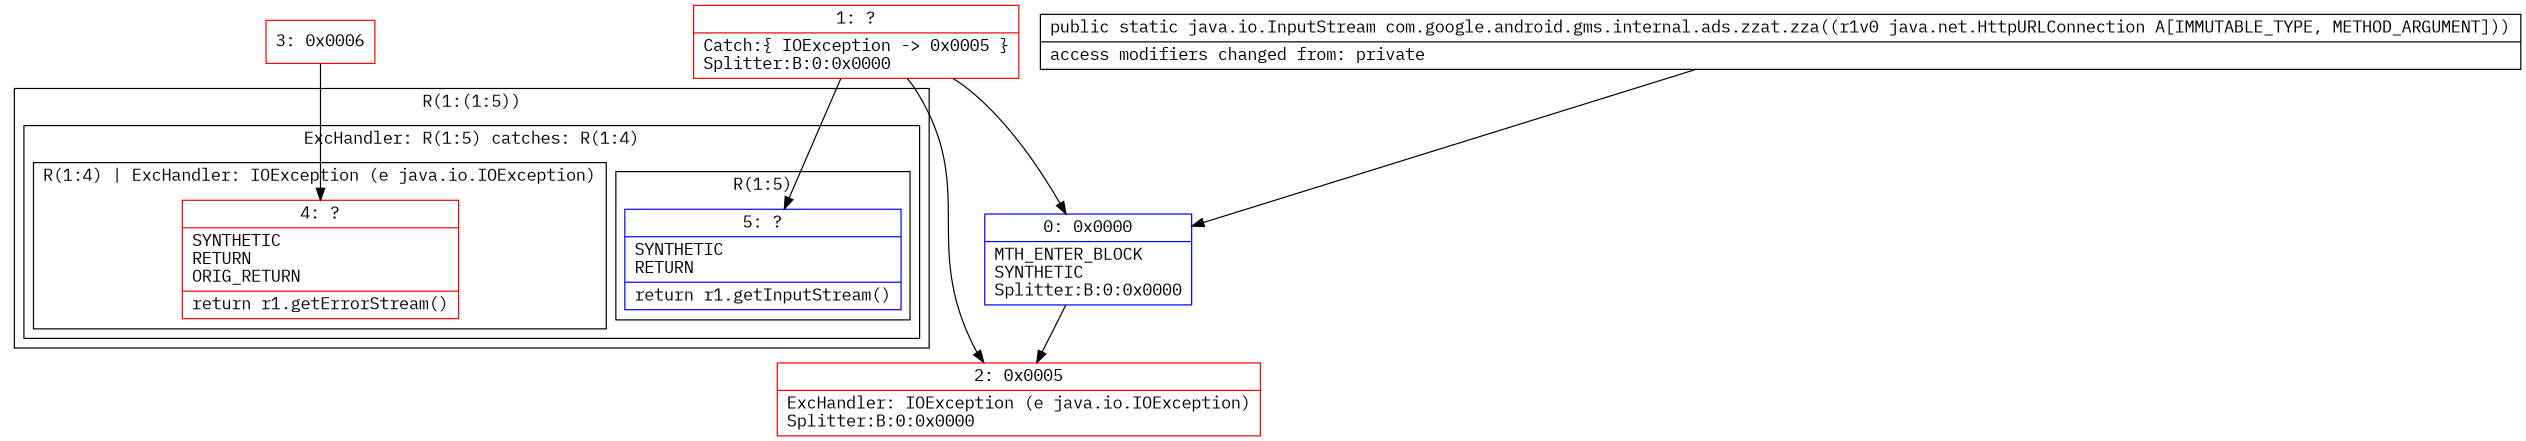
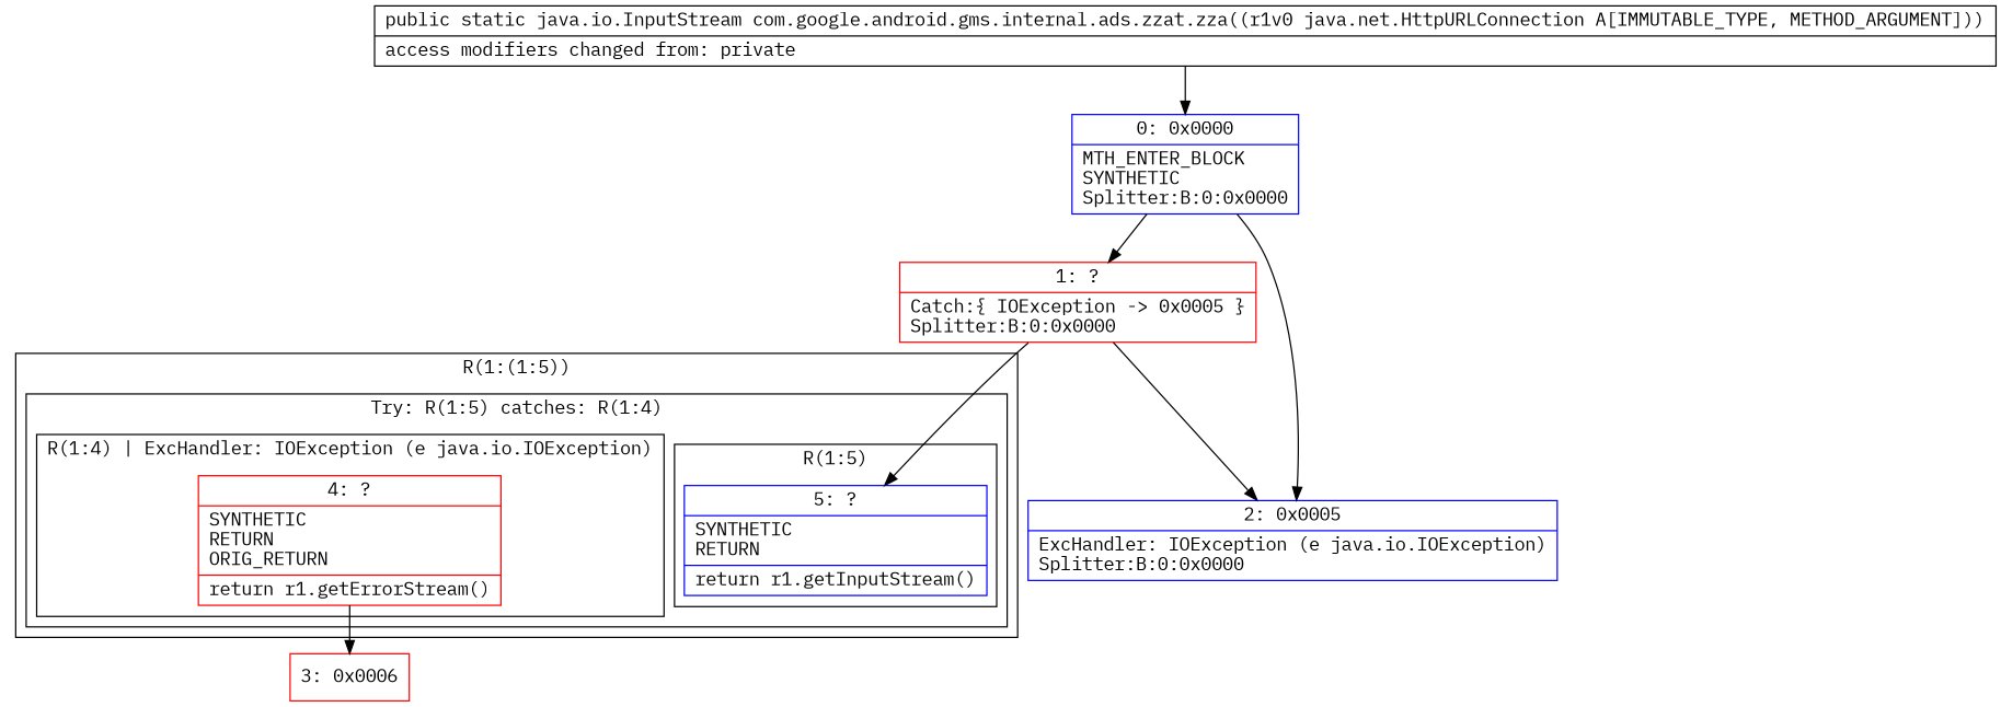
  digraph {
    fontname="IBM Plex Mono"
    node [color=red fontname="IBM Plex Mono" shape=record]
    edge [fontname="IBM Plex Mono"]
    n1 [color=blue label="{5\:\ ?|SYNTHETIC\lRETURN\l|return r1.getInputStream()\l}"]
    n2 [label="{4\:\ ?|SYNTHETIC\lRETURN\lORIG_RETURN\l|return r1.getErrorStream()\l}"]
    n3 [color=blue label="{0\:\ 0x0000|MTH_ENTER_BLOCK\lSYNTHETIC\lSplitter:B:0:0x0000\l}"]
    n4 [label="{1\:\ ?|Catch:\{ IOException \-\> 0x0005 \}\lSplitter:B:0:0x0000\l}"]
-   n5 [label="{2\:\ 0x0005|ExcHandler: IOException (e java.io.IOException)\lSplitter:B:0:0x0000\l}"]
+   n5 [color=blue label="{2\:\ 0x0005|ExcHandler: IOException (e java.io.IOException)\lSplitter:B:0:0x0000\l}"]
    n6 [label="{3\:\ 0x0006}"]
    n7 [label="{public static java.io.InputStream com.google.android.gms.internal.ads.zzat.zza((r1v0 java.net.HttpURLConnection A[IMMUTABLE_TYPE, METHOD_ARGUMENT]))  | access modifiers changed from: private\l}" color=""]
    subgraph cluster_1 {
      label="R(1:(1:5))"
      subgraph cluster_2 {
-       label="ExcHandler: R(1:5) catches: R(1:4)"
+       label="Try: R(1:5) catches: R(1:4)"
        subgraph cluster_3 {
          label="R(1:5)"
          n1
        }
        subgraph cluster_4 {
          label="R(1:4) | ExcHandler: IOException (e java.io.IOException)\l"
          n2
        }
      }
    }
    subgraph cluster_5 {
      label="R(1:4) | ExcHandler: IOException (e java.io.IOException)\l"
    }
-   n4 -> n3
+   n3 -> n4
    n3 -> n5
    n4 -> n1
    n4 -> n5
-   n6 -> n2
+   n2 -> n6
    n7 -> n3
  }
